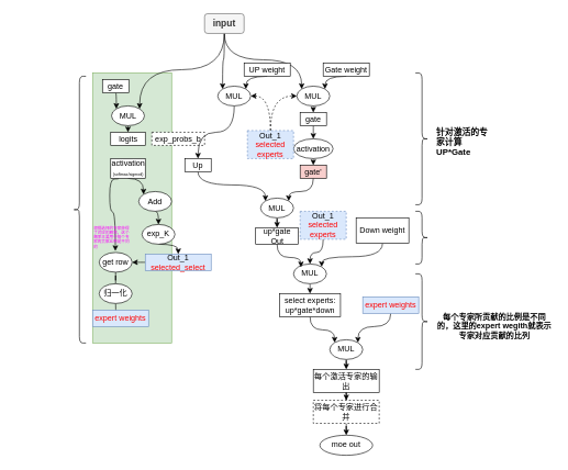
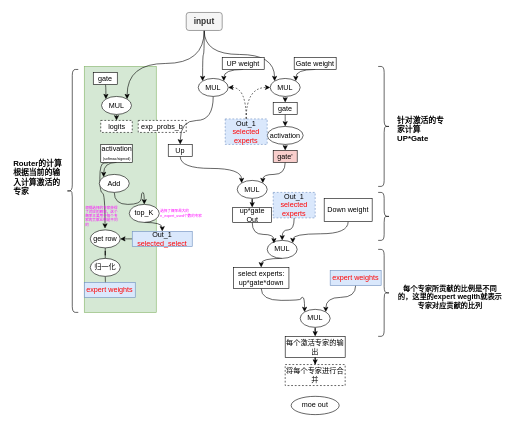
  <mxCell id="0" />
  <mxCell id="1" parent="0" />
  <mxCell id="2" value="" style="rounded=0;whiteSpace=wrap;html=1;fillColor=#d5e8d4;strokeColor=#82b366;" vertex="1" parent="1"><mxGeometry x="140" y="110" width="120" height="410" as="geometry" /></mxCell>
  <mxCell id="3" style="edgeStyle=orthogonalEdgeStyle;curved=1;rounded=0;orthogonalLoop=1;jettySize=auto;html=1;exitX=0.5;exitY=1;exitDx=0;exitDy=0;entryX=1;entryY=0;entryDx=0;entryDy=0;" edge="1" parent="1" source="6" target="10"><mxGeometry relative="1" as="geometry" /></mxCell>
  <mxCell id="4" style="edgeStyle=orthogonalEdgeStyle;curved=1;rounded=0;orthogonalLoop=1;jettySize=auto;html=1;exitX=0.5;exitY=1;exitDx=0;exitDy=0;entryX=0;entryY=0;entryDx=0;entryDy=0;" edge="1" parent="1" source="6" target="31"><mxGeometry relative="1" as="geometry" /></mxCell>
  <mxCell id="5" style="edgeStyle=orthogonalEdgeStyle;curved=1;rounded=0;orthogonalLoop=1;jettySize=auto;html=1;exitX=0.5;exitY=1;exitDx=0;exitDy=0;entryX=0;entryY=0;entryDx=0;entryDy=0;" edge="1" parent="1" source="6" target="37"><mxGeometry relative="1" as="geometry" /></mxCell>
  <mxCell id="6" value="input" style="rounded=1;whiteSpace=wrap;html=1;fontStyle=1;fontSize=14;fillColor=#f5f5f5;fontColor=#333333;strokeColor=#666666;" vertex="1" parent="1"><mxGeometry x="310" y="20" width="60" height="30" as="geometry" /></mxCell>
  <mxCell id="7" style="edgeStyle=orthogonalEdgeStyle;curved=1;rounded=0;orthogonalLoop=1;jettySize=auto;html=1;exitX=0.5;exitY=1;exitDx=0;exitDy=0;entryX=0;entryY=0;entryDx=0;entryDy=0;" edge="1" parent="1" source="8" target="10"><mxGeometry relative="1" as="geometry" /></mxCell>
  <mxCell id="8" value="gate" style="rounded=0;whiteSpace=wrap;html=1;" vertex="1" parent="1"><mxGeometry x="155" y="120" width="40" height="20" as="geometry" /></mxCell>
  <mxCell id="9" style="edgeStyle=orthogonalEdgeStyle;curved=1;rounded=0;orthogonalLoop=1;jettySize=auto;html=1;exitX=0.5;exitY=1;exitDx=0;exitDy=0;entryX=0.5;entryY=0;entryDx=0;entryDy=0;" edge="1" parent="1" source="10" target="11"><mxGeometry relative="1" as="geometry" /></mxCell>
  <mxCell id="10" value="MUL" style="ellipse;whiteSpace=wrap;html=1;" vertex="1" parent="1"><mxGeometry x="168.75" y="160" width="50" height="30" as="geometry" /></mxCell>
- <mxCell id="11" value="logits" style="whiteSpace=wrap;html=1;" vertex="1" parent="1"><mxGeometry x="167.5" y="200" width="52.5" height="20" as="geometry" /></mxCell>
+ <mxCell id="11" value="logits" style="whiteSpace=wrap;html=1;dashed=1;" vertex="1" parent="1"><mxGeometry x="167.5" y="200" width="52.5" height="20" as="geometry" /></mxCell>
  <mxCell id="12" style="edgeStyle=orthogonalEdgeStyle;curved=1;rounded=0;orthogonalLoop=1;jettySize=auto;html=1;exitX=0.5;exitY=1;exitDx=0;exitDy=0;entryX=0;entryY=0;entryDx=0;entryDy=0;" edge="1" parent="1" source="14" target="17"><mxGeometry relative="1" as="geometry" /></mxCell>
  <mxCell id="13" style="edgeStyle=orthogonalEdgeStyle;curved=1;rounded=0;orthogonalLoop=1;jettySize=auto;html=1;exitX=0.5;exitY=1;exitDx=0;exitDy=0;entryX=0.492;entryY=-0.075;entryDx=0;entryDy=0;entryPerimeter=0;" edge="1" parent="1" target="22"><mxGeometry relative="1" as="geometry"><mxPoint x="166.25" y="370" as="targetPoint" /><mxPoint x="180" y="270" as="sourcePoint" /><Array as="points"><mxPoint x="166" y="271" /><mxPoint x="166" y="321" /><mxPoint x="175" y="321" /></Array></mxGeometry></mxCell>
  <mxCell id="14" value="activation&lt;div&gt;&lt;span style=&quot;font-size: 6px; background-color: transparent; color: light-dark(rgb(0, 0, 0), rgb(255, 255, 255));&quot;&gt;(softmax/sigmod)&lt;/span&gt;&lt;/div&gt;" style="whiteSpace=wrap;html=1;" vertex="1" parent="1"><mxGeometry x="167.5" y="240" width="52.5" height="30" as="geometry" /></mxCell>
  <mxCell id="15" value="exp_probs_b" style="whiteSpace=wrap;html=1;dashed=1;" vertex="1" parent="1"><mxGeometry x="230" y="200" width="80" height="20" as="geometry" /></mxCell>
  <mxCell id="16" style="edgeStyle=orthogonalEdgeStyle;curved=1;rounded=0;orthogonalLoop=1;jettySize=auto;html=1;exitX=0.5;exitY=1;exitDx=0;exitDy=0;entryX=0.5;entryY=0;entryDx=0;entryDy=0;" edge="1" parent="1" source="17" target="19"><mxGeometry relative="1" as="geometry" /></mxCell>
- <mxCell id="17" value="Add" style="ellipse;whiteSpace=wrap;html=1;" vertex="1" parent="1"><mxGeometry x="210" y="290" width="50" height="30" as="geometry" /></mxCell>
+ <mxCell id="17" value="Add" style="ellipse;whiteSpace=wrap;html=1;" vertex="1" parent="1"><mxGeometry x="165" y="290" width="50" height="30" as="geometry" /></mxCell>
  <mxCell id="18" style="edgeStyle=orthogonalEdgeStyle;curved=1;rounded=0;orthogonalLoop=1;jettySize=auto;html=1;exitX=0.5;exitY=1;exitDx=0;exitDy=0;entryX=0.5;entryY=0;entryDx=0;entryDy=0;" edge="1" parent="1" source="19" target="27"><mxGeometry relative="1" as="geometry" /></mxCell>
- <mxCell id="19" value="exp_K" style="ellipse;whiteSpace=wrap;html=1;" vertex="1" parent="1"><mxGeometry x="215" y="340" width="50" height="30" as="geometry" /></mxCell>
+ <mxCell id="19" value="top_K" style="ellipse;whiteSpace=wrap;html=1;" vertex="1" parent="1"><mxGeometry x="215" y="340" width="50" height="30" as="geometry" /></mxCell>
+ <mxCell id="20" value="选择了概率最大的n_expert_used个数的专家" style="text;strokeColor=none;align=left;fillColor=none;html=1;verticalAlign=middle;whiteSpace=wrap;rounded=0;fontSize=6;fontColor=#FF00FF;" vertex="1" parent="1"><mxGeometry x="265" y="345" width="80" height="20" as="geometry" /></mxCell>
  <mxCell id="21" value="" style="edgeStyle=orthogonalEdgeStyle;curved=1;rounded=0;orthogonalLoop=1;jettySize=auto;html=1;endArrow=none;" edge="1" parent="1" source="22" target="25"><mxGeometry relative="1" as="geometry" /></mxCell>
  <mxCell id="22" value="get row" style="ellipse;whiteSpace=wrap;html=1;" vertex="1" parent="1"><mxGeometry x="150" y="382.5" width="50" height="30" as="geometry" /></mxCell>
  <mxCell id="23" value="根据选择的专家获得了对应的概率，这个概率主要用于每个专家的贡献比例是不同的" style="text;strokeColor=none;align=left;fillColor=none;html=1;verticalAlign=middle;whiteSpace=wrap;rounded=0;fontSize=6;fontColor=#FF00FF;" vertex="1" parent="1"><mxGeometry x="140" y="345" width="60" height="30" as="geometry" /></mxCell>
  <mxCell id="24" value="" style="edgeStyle=orthogonalEdgeStyle;curved=1;rounded=0;orthogonalLoop=1;jettySize=auto;html=1;" edge="1" parent="1" source="25" target="66"><mxGeometry relative="1" as="geometry" /></mxCell>
  <mxCell id="25" value="归一化" style="ellipse;whiteSpace=wrap;html=1;" vertex="1" parent="1"><mxGeometry x="150" y="430" width="50" height="30" as="geometry" /></mxCell>
  <mxCell id="26" style="edgeStyle=orthogonalEdgeStyle;curved=1;rounded=0;orthogonalLoop=1;jettySize=auto;html=1;exitX=0;exitY=0.5;exitDx=0;exitDy=0;entryX=1;entryY=0.5;entryDx=0;entryDy=0;" edge="1" parent="1" source="27" target="22"><mxGeometry relative="1" as="geometry" /></mxCell>
  <mxCell id="27" value="Out_1&lt;div&gt;&lt;font style=&quot;color: rgb(255, 0, 0);&quot;&gt;selected_select&lt;/font&gt;&lt;/div&gt;" style="whiteSpace=wrap;html=1;fillColor=#dae8fc;strokeColor=#6c8ebf;" vertex="1" parent="1"><mxGeometry x="220" y="385" width="100" height="25" as="geometry" /></mxCell>
  <mxCell id="28" style="edgeStyle=orthogonalEdgeStyle;curved=1;rounded=0;orthogonalLoop=1;jettySize=auto;html=1;exitX=0.5;exitY=1;exitDx=0;exitDy=0;entryX=1;entryY=0;entryDx=0;entryDy=0;" edge="1" parent="1" source="29" target="31"><mxGeometry relative="1" as="geometry" /></mxCell>
  <mxCell id="29" value="UP weight" style="rounded=0;whiteSpace=wrap;html=1;" vertex="1" parent="1"><mxGeometry x="370" y="95" width="70" height="20" as="geometry" /></mxCell>
  <mxCell id="30" style="edgeStyle=orthogonalEdgeStyle;curved=1;rounded=0;orthogonalLoop=1;jettySize=auto;html=1;exitX=0.5;exitY=1;exitDx=0;exitDy=0;entryX=0.5;entryY=0;entryDx=0;entryDy=0;" edge="1" parent="1" source="31" target="33"><mxGeometry relative="1" as="geometry" /></mxCell>
  <mxCell id="31" value="MUL" style="ellipse;whiteSpace=wrap;html=1;" vertex="1" parent="1"><mxGeometry x="330" y="130" width="50" height="30" as="geometry" /></mxCell>
  <mxCell id="32" style="edgeStyle=orthogonalEdgeStyle;curved=1;rounded=0;orthogonalLoop=1;jettySize=auto;html=1;exitX=0.5;exitY=1;exitDx=0;exitDy=0;entryX=0;entryY=0;entryDx=0;entryDy=0;" edge="1" parent="1" source="33" target="45"><mxGeometry relative="1" as="geometry" /></mxCell>
  <mxCell id="33" value="Up" style="rounded=0;whiteSpace=wrap;html=1;" vertex="1" parent="1"><mxGeometry x="280" y="240" width="40" height="20" as="geometry" /></mxCell>
  <mxCell id="34" style="edgeStyle=orthogonalEdgeStyle;curved=1;rounded=0;orthogonalLoop=1;jettySize=auto;html=1;exitX=0.5;exitY=1;exitDx=0;exitDy=0;entryX=1;entryY=0;entryDx=0;entryDy=0;" edge="1" parent="1" source="35" target="37"><mxGeometry relative="1" as="geometry" /></mxCell>
  <mxCell id="35" value="Gate weight" style="rounded=0;whiteSpace=wrap;html=1;" vertex="1" parent="1"><mxGeometry x="490" y="95" width="70" height="20" as="geometry" /></mxCell>
  <mxCell id="36" style="edgeStyle=orthogonalEdgeStyle;curved=1;rounded=0;orthogonalLoop=1;jettySize=auto;html=1;exitX=0.5;exitY=1;exitDx=0;exitDy=0;entryX=0.5;entryY=0;entryDx=0;entryDy=0;" edge="1" parent="1" source="37" target="39"><mxGeometry relative="1" as="geometry" /></mxCell>
  <mxCell id="37" value="MUL" style="ellipse;whiteSpace=wrap;html=1;" vertex="1" parent="1"><mxGeometry x="450" y="130" width="50" height="30" as="geometry" /></mxCell>
  <mxCell id="38" style="edgeStyle=orthogonalEdgeStyle;curved=1;rounded=0;orthogonalLoop=1;jettySize=auto;html=1;exitX=0.5;exitY=1;exitDx=0;exitDy=0;entryX=0.5;entryY=0;entryDx=0;entryDy=0;" edge="1" parent="1" source="39" target="41"><mxGeometry relative="1" as="geometry" /></mxCell>
  <mxCell id="39" value="gate" style="rounded=0;whiteSpace=wrap;html=1;" vertex="1" parent="1"><mxGeometry x="455" y="170" width="40" height="20" as="geometry" /></mxCell>
  <mxCell id="40" style="edgeStyle=orthogonalEdgeStyle;curved=1;rounded=0;orthogonalLoop=1;jettySize=auto;html=1;exitX=0.5;exitY=1;exitDx=0;exitDy=0;entryX=0.5;entryY=0;entryDx=0;entryDy=0;" edge="1" parent="1" source="41" target="43"><mxGeometry relative="1" as="geometry" /></mxCell>
  <mxCell id="41" value="activation" style="ellipse;whiteSpace=wrap;html=1;" vertex="1" parent="1"><mxGeometry x="445" y="210" width="60" height="30" as="geometry" /></mxCell>
  <mxCell id="42" style="edgeStyle=orthogonalEdgeStyle;curved=1;rounded=0;orthogonalLoop=1;jettySize=auto;html=1;exitX=0.5;exitY=1;exitDx=0;exitDy=0;entryX=1;entryY=0;entryDx=0;entryDy=0;" edge="1" parent="1" source="43" target="45"><mxGeometry relative="1" as="geometry" /></mxCell>
  <mxCell id="43" value="gate'" style="rounded=0;whiteSpace=wrap;html=1;fillColor=#f8cecc;" vertex="1" parent="1"><mxGeometry x="455" y="250" width="40" height="20" as="geometry" /></mxCell>
  <mxCell id="44" value="" style="edgeStyle=orthogonalEdgeStyle;curved=1;rounded=0;orthogonalLoop=1;jettySize=auto;html=1;" edge="1" parent="1" source="45" target="46"><mxGeometry relative="1" as="geometry" /></mxCell>
  <mxCell id="45" value="MUL" style="ellipse;whiteSpace=wrap;html=1;" vertex="1" parent="1"><mxGeometry x="395" y="300" width="50" height="30" as="geometry" /></mxCell>
  <mxCell id="46" value="up*gate Out" style="whiteSpace=wrap;html=1;" vertex="1" parent="1"><mxGeometry x="387.5" y="345" width="65" height="25" as="geometry" /></mxCell>
  <mxCell id="47" style="edgeStyle=orthogonalEdgeStyle;curved=1;rounded=0;orthogonalLoop=1;jettySize=auto;html=1;exitX=0.5;exitY=1;exitDx=0;exitDy=0;entryX=1;entryY=0;entryDx=0;entryDy=0;" edge="1" parent="1" source="48" target="50"><mxGeometry relative="1" as="geometry"><Array as="points"><mxPoint x="580" y="389" /><mxPoint x="488" y="389" /></Array></mxGeometry></mxCell>
  <mxCell id="48" value="Down weight" style="rounded=0;whiteSpace=wrap;html=1;" vertex="1" parent="1"><mxGeometry x="540" y="330" width="80" height="38.75" as="geometry" /></mxCell>
  <mxCell id="49" style="edgeStyle=orthogonalEdgeStyle;curved=1;rounded=0;orthogonalLoop=1;jettySize=auto;html=1;exitX=0.5;exitY=1;exitDx=0;exitDy=0;entryX=0.5;entryY=0;entryDx=0;entryDy=0;" edge="1" parent="1" source="50" target="65"><mxGeometry relative="1" as="geometry" /></mxCell>
  <mxCell id="50" value="MUL" style="ellipse;whiteSpace=wrap;html=1;" vertex="1" parent="1"><mxGeometry x="445" y="400" width="50" height="30" as="geometry" /></mxCell>
  <mxCell id="51" style="edgeStyle=orthogonalEdgeStyle;curved=1;rounded=0;orthogonalLoop=1;jettySize=auto;html=1;exitX=0.5;exitY=1;exitDx=0;exitDy=0;entryX=0.223;entryY=0.163;entryDx=0;entryDy=0;entryPerimeter=0;" edge="1" parent="1" source="46" target="50"><mxGeometry relative="1" as="geometry" /></mxCell>
  <mxCell id="52" value="" style="edgeStyle=orthogonalEdgeStyle;curved=1;rounded=0;orthogonalLoop=1;jettySize=auto;html=1;" edge="1" parent="1" source="53" target="55"><mxGeometry relative="1" as="geometry" /></mxCell>
  <mxCell id="53" value="每个激活专家的输出" style="whiteSpace=wrap;html=1;" vertex="1" parent="1"><mxGeometry x="475" y="560" width="100" height="35" as="geometry" /></mxCell>
- <mxCell id="54" value="" style="edgeStyle=orthogonalEdgeStyle;curved=1;rounded=0;orthogonalLoop=1;jettySize=auto;html=1;" edge="1" parent="1" source="55" target="56"><mxGeometry relative="1" as="geometry" /></mxCell>
  <mxCell id="55" value="将每个专家进行合并" style="whiteSpace=wrap;html=1;dashed=1;" vertex="1" parent="1"><mxGeometry x="475" y="607" width="100" height="35" as="geometry" /></mxCell>
  <mxCell id="56" value="moe out" style="ellipse;whiteSpace=wrap;html=1;" vertex="1" parent="1"><mxGeometry x="485" y="660" width="80" height="30.5" as="geometry" /></mxCell>
  <mxCell id="57" value="" style="shape=curlyBracket;whiteSpace=wrap;html=1;rounded=1;labelPosition=left;verticalLabelPosition=middle;align=right;verticalAlign=middle;" vertex="1" parent="1"><mxGeometry x="110" y="115" width="20" height="405" as="geometry" /></mxCell>
+ <mxCell id="58" value="Router的计算&lt;div&gt;根据当前的输入计算激活的专家&lt;/div&gt;" style="text;strokeColor=none;align=left;fillColor=none;html=1;verticalAlign=middle;whiteSpace=wrap;rounded=0;fontStyle=1;fontSize=13;" vertex="1" parent="1"><mxGeometry y="270" width="90" height="50" as="geometry" x="20" /></mxCell>
  <mxCell id="59" style="edgeStyle=orthogonalEdgeStyle;curved=1;rounded=0;orthogonalLoop=1;jettySize=auto;html=1;exitX=0.5;exitY=0;exitDx=0;exitDy=0;entryX=1;entryY=0.5;entryDx=0;entryDy=0;dashed=1;" edge="1" parent="1" source="61" target="31"><mxGeometry relative="1" as="geometry" /></mxCell>
  <mxCell id="60" style="edgeStyle=orthogonalEdgeStyle;curved=1;rounded=0;orthogonalLoop=1;jettySize=auto;html=1;exitX=0.5;exitY=0;exitDx=0;exitDy=0;entryX=0;entryY=0.5;entryDx=0;entryDy=0;dashed=1;" edge="1" parent="1" source="61" target="37"><mxGeometry relative="1" as="geometry" /></mxCell>
  <mxCell id="61" value="Out_1&lt;div&gt;&lt;font style=&quot;color: rgb(255, 0, 0);&quot;&gt;selected&lt;/font&gt;&lt;/div&gt;&lt;div&gt;&lt;font style=&quot;color: rgb(255, 0, 0);&quot;&gt;experts&lt;/font&gt;&lt;/div&gt;" style="whiteSpace=wrap;html=1;fillColor=#dae8fc;strokeColor=#6c8ebf;dashed=1;" vertex="1" parent="1"><mxGeometry x="375" y="197.5" width="70" height="42.5" as="geometry" /></mxCell>
  <mxCell id="62" style="edgeStyle=orthogonalEdgeStyle;curved=1;rounded=0;orthogonalLoop=1;jettySize=auto;html=1;exitX=0.5;exitY=1;exitDx=0;exitDy=0;entryX=0.5;entryY=0;entryDx=0;entryDy=0;" edge="1" parent="1" source="63" target="50"><mxGeometry relative="1" as="geometry" /></mxCell>
  <mxCell id="63" value="Out_1&lt;div&gt;&lt;font style=&quot;color: rgb(255, 0, 0);&quot;&gt;selected&lt;/font&gt;&lt;/div&gt;&lt;div&gt;&lt;font style=&quot;color: rgb(255, 0, 0);&quot;&gt;experts&lt;/font&gt;&lt;/div&gt;" style="whiteSpace=wrap;html=1;fillColor=#dae8fc;strokeColor=#6c8ebf;dashed=1;" vertex="1" parent="1"><mxGeometry x="455" y="320" width="70" height="42.5" as="geometry" /></mxCell>
  <mxCell id="64" style="edgeStyle=orthogonalEdgeStyle;curved=1;rounded=0;orthogonalLoop=1;jettySize=auto;html=1;exitX=0.5;exitY=1;exitDx=0;exitDy=0;entryX=0;entryY=0;entryDx=0;entryDy=0;" edge="1" parent="1" source="65" target="70"><mxGeometry relative="1" as="geometry" /></mxCell>
- <mxCell id="65" value="select experts:&lt;div&gt;up*gate*down&lt;/div&gt;" style="rounded=0;whiteSpace=wrap;html=1;" vertex="1" parent="1"><mxGeometry x="423.75" y="445" width="92.5" height="35" as="geometry" /></mxCell>
+ <mxCell id="65" value="select experts:&lt;div&gt;up*gate*down&lt;/div&gt;" style="rounded=0;whiteSpace=wrap;html=1;" vertex="1" parent="1"><mxGeometry x="388.75" y="445" width="92.5" height="35" as="geometry" /></mxCell>
  <mxCell id="66" value="&lt;span style=&quot;color: rgb(255, 0, 0);&quot;&gt;expert weights&lt;/span&gt;" style="whiteSpace=wrap;html=1;fillColor=#dae8fc;strokeColor=#6c8ebf;" vertex="1" parent="1"><mxGeometry x="140" y="470" width="85" height="25" as="geometry" /></mxCell>
  <mxCell id="67" style="edgeStyle=orthogonalEdgeStyle;curved=1;rounded=0;orthogonalLoop=1;jettySize=auto;html=1;exitX=0.5;exitY=1;exitDx=0;exitDy=0;entryX=1;entryY=0;entryDx=0;entryDy=0;" edge="1" parent="1" source="68" target="70"><mxGeometry relative="1" as="geometry" /></mxCell>
  <mxCell id="68" value="&lt;span style=&quot;color: rgb(255, 0, 0);&quot;&gt;expert weights&lt;/span&gt;" style="whiteSpace=wrap;html=1;fillColor=#dae8fc;strokeColor=#6c8ebf;" vertex="1" parent="1"><mxGeometry x="550" y="450" width="85" height="25" as="geometry" /></mxCell>
  <mxCell id="69" style="edgeStyle=orthogonalEdgeStyle;curved=1;rounded=0;orthogonalLoop=1;jettySize=auto;html=1;exitX=0.5;exitY=1;exitDx=0;exitDy=0;" edge="1" parent="1" source="70" target="53"><mxGeometry relative="1" as="geometry" /></mxCell>
  <mxCell id="70" value="MUL" style="ellipse;whiteSpace=wrap;html=1;" vertex="1" parent="1"><mxGeometry x="500" y="515" width="50" height="30" as="geometry" /></mxCell>
  <mxCell id="71" value="每个专家所贡献的比例是不同的，这里的expert wegith就表示专家对应贡献的比列" style="text;strokeColor=none;align=center;fillColor=none;html=1;verticalAlign=middle;whiteSpace=wrap;rounded=0;fontColor=#000000;fontStyle=1" vertex="1" parent="1"><mxGeometry x="660" y="480" width="180" height="30" as="geometry" /></mxCell>
  <mxCell id="72" value="" style="shape=curlyBracket;whiteSpace=wrap;html=1;rounded=1;flipH=1;labelPosition=right;verticalLabelPosition=middle;align=left;verticalAlign=middle;" vertex="1" parent="1"><mxGeometry x="630" y="110" width="20" height="200" as="geometry" /></mxCell>
  <mxCell id="73" value="针对激活的专家计算UP*Gate" style="text;strokeColor=none;align=left;fillColor=none;html=1;verticalAlign=middle;whiteSpace=wrap;rounded=0;fontStyle=1;fontSize=13;" vertex="1" parent="1"><mxGeometry x="660" y="190" width="90" height="50" as="geometry" /></mxCell>
  <mxCell id="74" value="" style="shape=curlyBracket;whiteSpace=wrap;html=1;rounded=1;flipH=1;labelPosition=right;verticalLabelPosition=middle;align=left;verticalAlign=middle;" vertex="1" parent="1"><mxGeometry x="630" y="320" width="20" height="80" as="geometry" /></mxCell>
  <mxCell id="75" value="" style="shape=curlyBracket;whiteSpace=wrap;html=1;rounded=1;flipH=1;labelPosition=right;verticalLabelPosition=middle;align=left;verticalAlign=middle;" vertex="1" parent="1"><mxGeometry x="630" y="415" width="20" height="145" as="geometry" /></mxCell>
